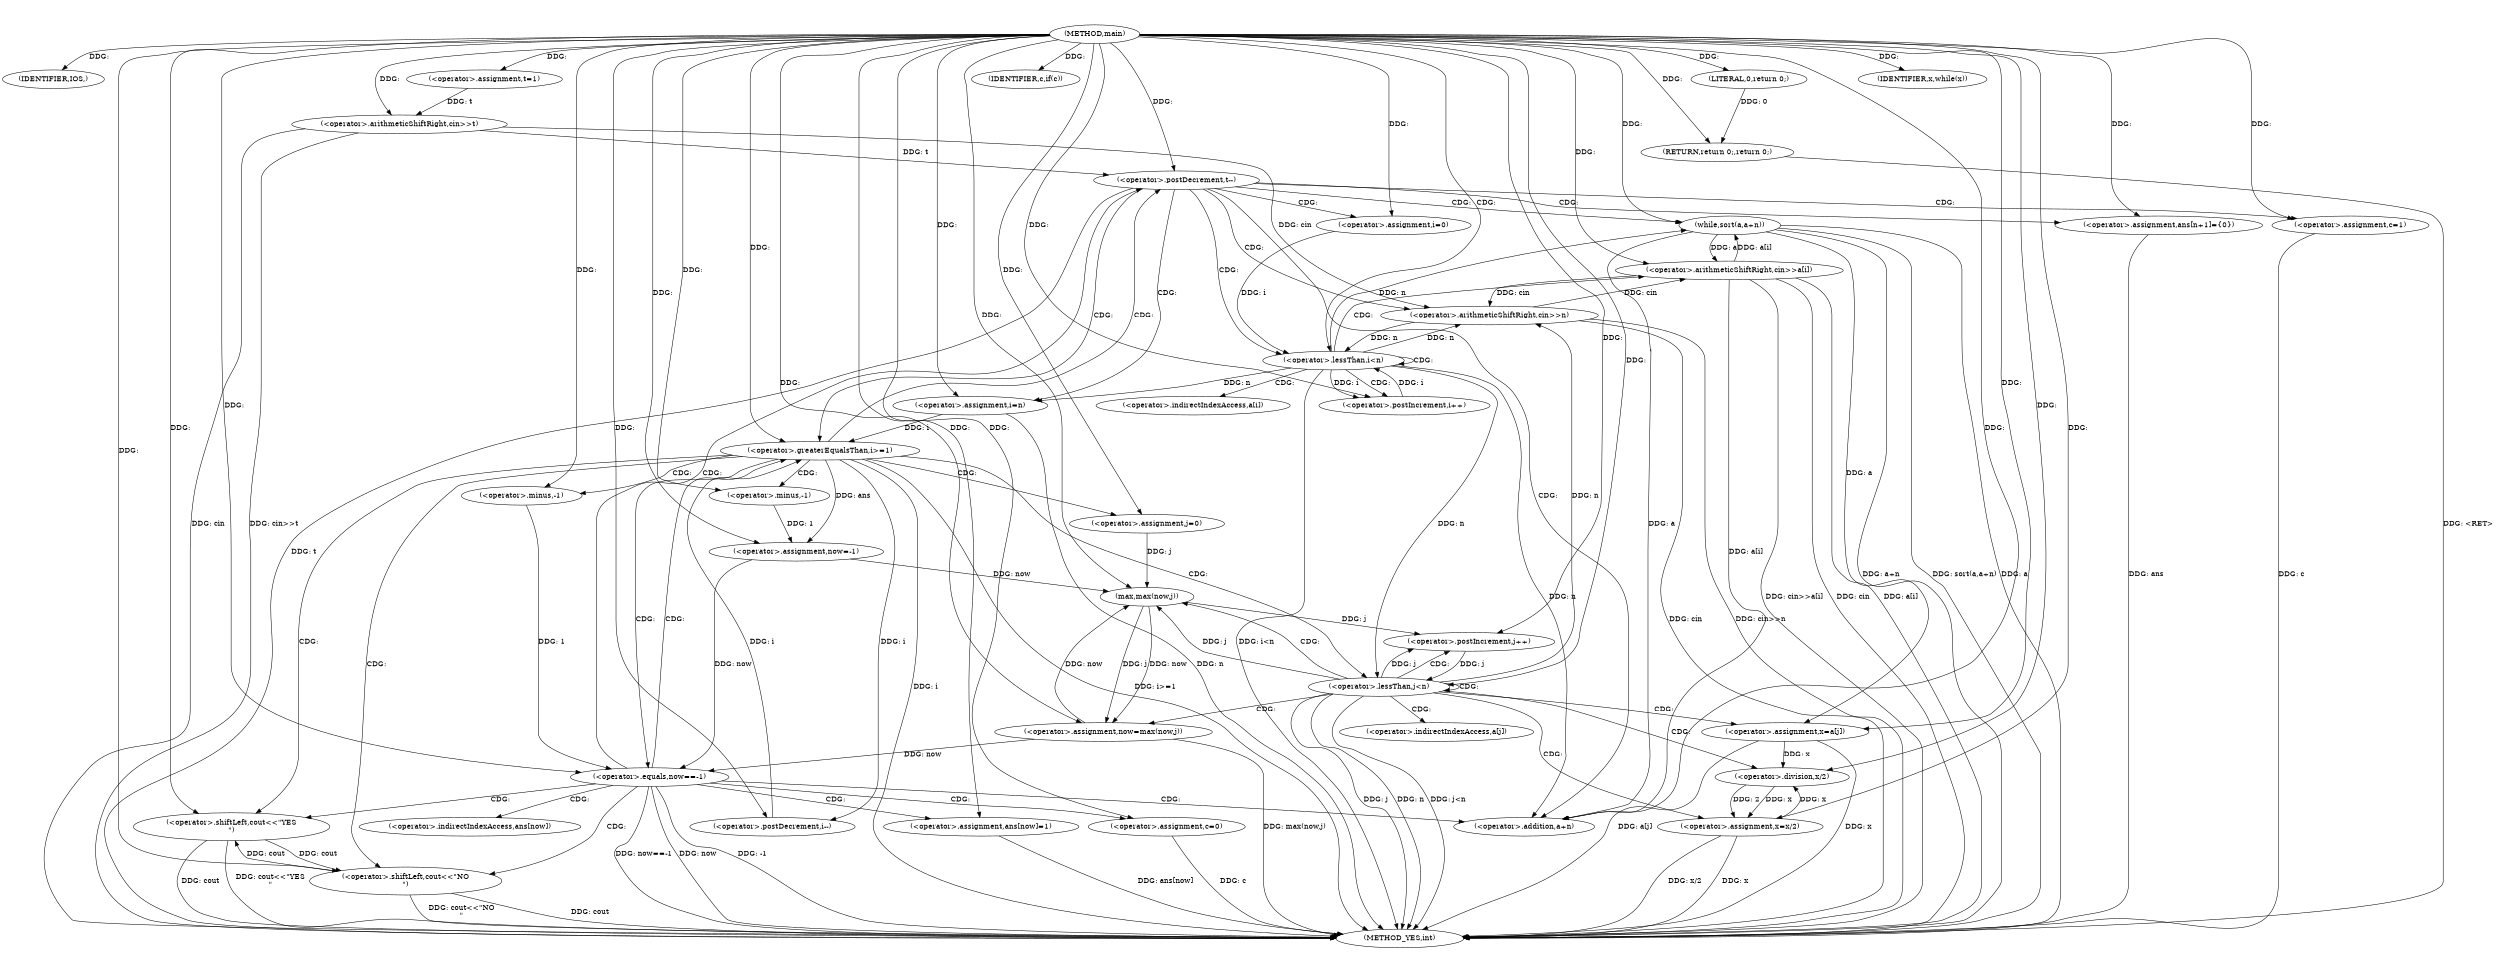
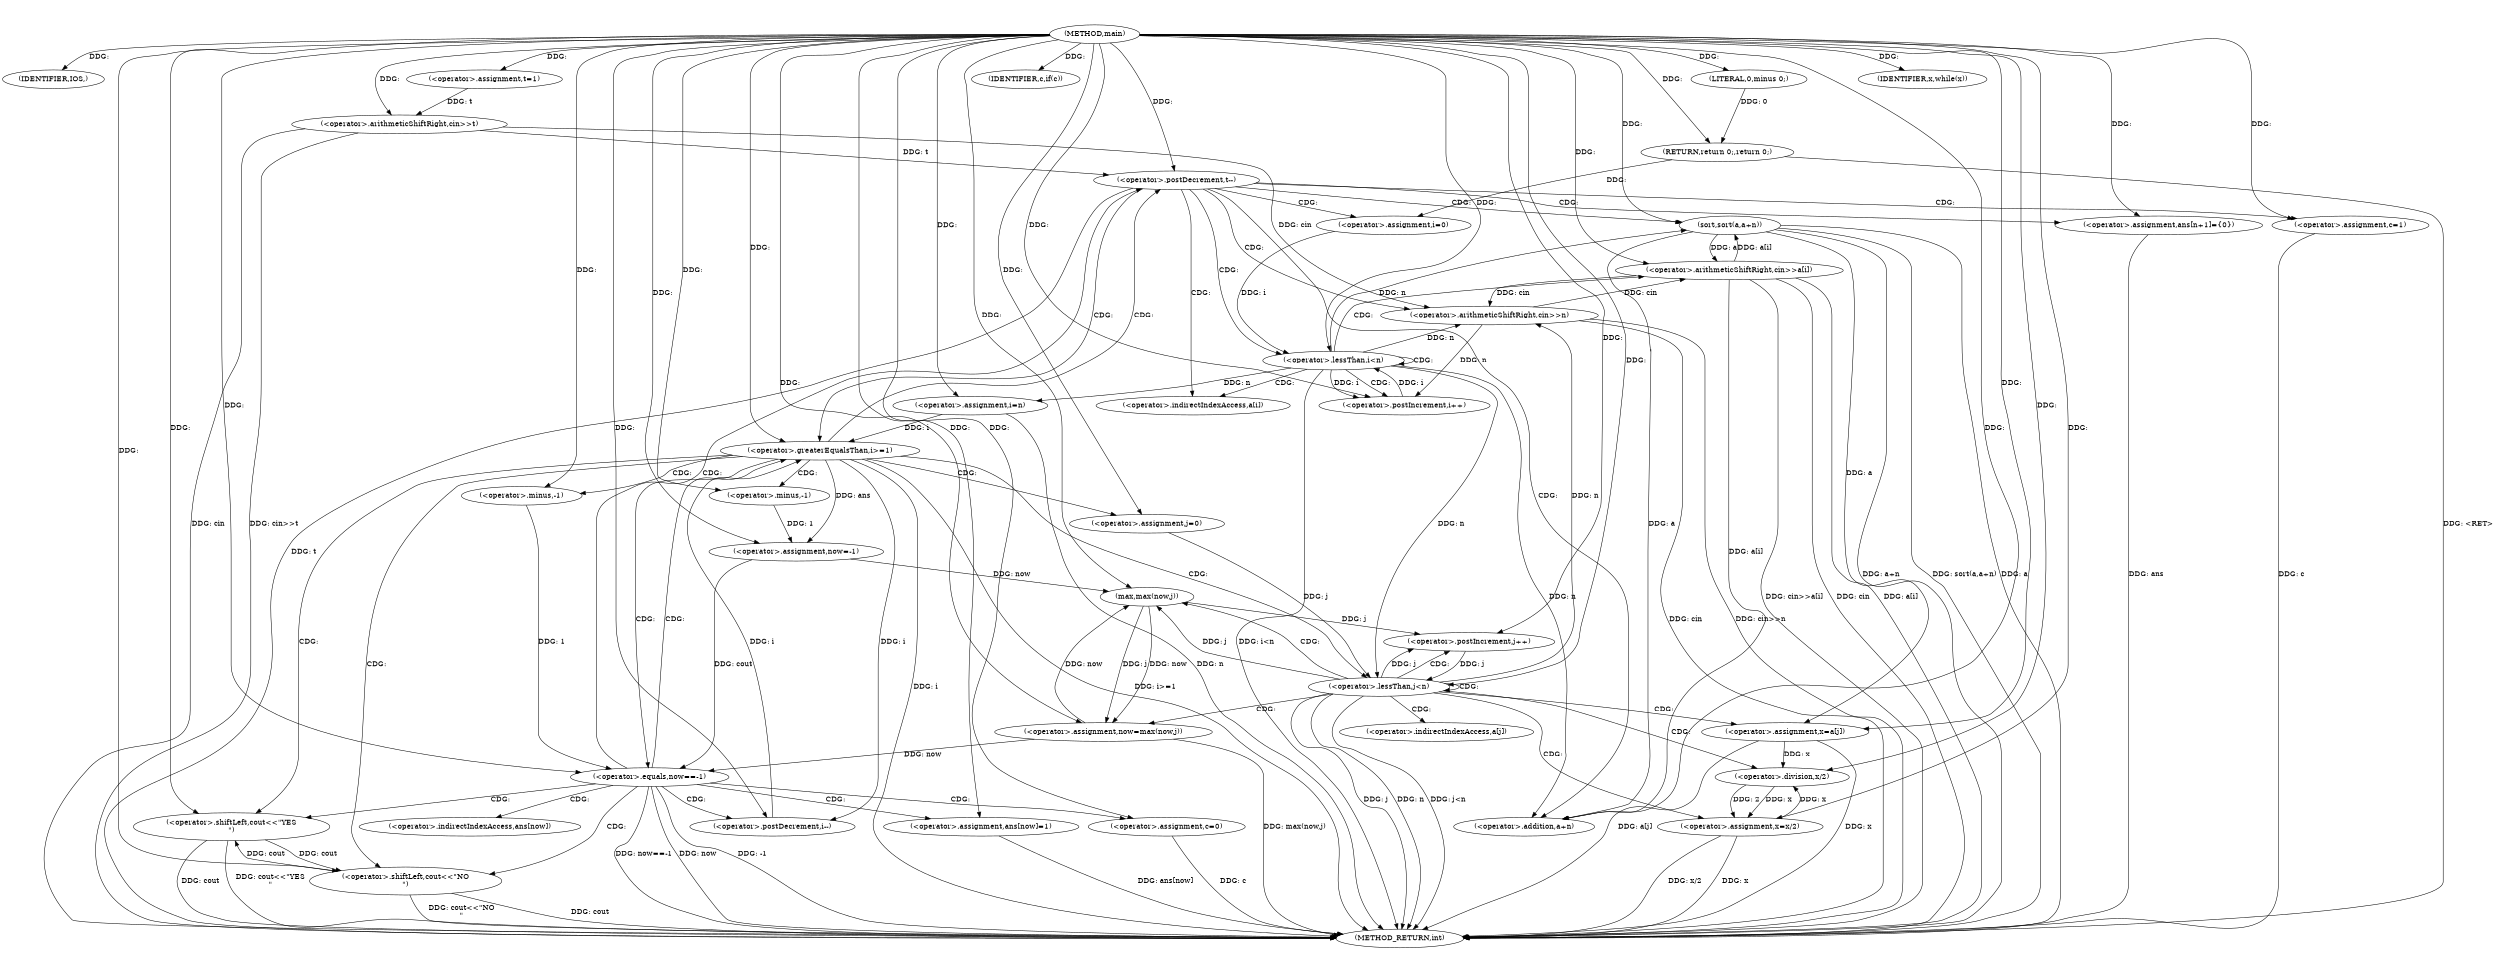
  digraph {
    n1 [label="(METHOD,main)"]
    n2 [label="(IDENTIFIER,IOS,)"]
    n3 [label="(<operator>.assignment,t=1)"]
    n4 [label="(<operator>.arithmeticShiftRight,cin>>t)"]
    n5 [label="(RETURN,return 0;,return 0;)"]
    n6 [label="(<operator>.postDecrement,t--)"]
-   n7 [label="(LITERAL,0,return 0;)"]
-   n8 [label="(while,sort(a,a+n))"]
+   n7 [label="(LITERAL,0,minus 0;)"]
+   n8 [label="(sort,sort(a,a+n))"]
    n9 [label="(<operator>.assignment,ans[n+1]={0})"]
    n10 [label="(<operator>.assignment,c=1)"]
    n11 [label="(<operator>.assignment,i=0)"]
    n12 [label="(<operator>.lessThan,i<n)"]
    n13 [label="(<operator>.postIncrement,i++)"]
    n14 [label="(<operator>.arithmeticShiftRight,cin>>a[i])"]
    n15 [label="(<operator>.assignment,i=n)"]
    n16 [label="(<operator>.greaterEqualsThan,i>=1)"]
    n17 [label="(<operator>.postDecrement,i--)"]
    n18 [label="(IDENTIFIER,c,if(c))"]
    n19 [label="(<operator>.shiftLeft,cout<<\"YES\n\")"]
    n20 [label="(<operator>.addition,a+n)"]
    n21 [label="(<operator>.assignment,now=-1)"]
    n22 [label="(<operator>.assignment,ans[now]=1)"]
    n23 [label="(<operator>.shiftLeft,cout<<\"NO\n\")"]
    n24 [label="(<operator>.assignment,j=0)"]
    n25 [label="(<operator>.lessThan,j<n)"]
    n26 [label="(<operator>.postIncrement,j++)"]
    n27 [label="(<operator>.equals,now==-1)"]
    n28 [label="(<operator>.minus,-1)"]
    n29 [label="(<operator>.assignment,x=a[j])"]
    n30 [label="(<operator>.assignment,c=0)"]
    n31 [label="(IDENTIFIER,x,while(x))"]
    n32 [label="(<operator>.minus,-1)"]
    n33 [label="(<operator>.assignment,now=max(now,j))"]
    n34 [label="(<operator>.assignment,x=x/2)"]
    n35 [label="(max,max(now,j))"]
    n36 [label="(<operator>.division,x/2)"]
    n37 [label="(<operator>.arithmeticShiftRight,cin>>n)"]
-   n38 [label="(METHOD_YES,int)"]
+   n38 [label="(METHOD_RETURN,int)"]
    n39 [label="(<operator>.indirectIndexAccess,a[i])"]
    n40 [label="(<operator>.indirectIndexAccess,a[j])"]
    n41 [label="(<operator>.indirectIndexAccess,ans[now])"]
    n1 -> n2 [label="DDG: "]
    n1 -> n3 [label="DDG: "]
    n1 -> n4 [label="DDG: "]
    n1 -> n5 [label="DDG: "]
    n1 -> n6 [label="DDG: "]
    n1 -> n7 [label="DDG: "]
    n1 -> n8 [label="DDG: "]
    n1 -> n9 [label="DDG: "]
    n1 -> n10 [label="DDG: "]
-   n1 -> n11 [label="DDG: "]
-   n1 -> n12 [label="CDG: "]
+   n5 -> n11 [label="DDG: "]
+   n1 -> n12 [label="DDG: "]
    n1 -> n13 [label="DDG: "]
    n1 -> n14 [label="DDG: "]
    n1 -> n15 [label="DDG: "]
    n1 -> n16 [label="DDG: "]
    n1 -> n17 [label="DDG: "]
    n1 -> n18 [label="DDG: "]
    n1 -> n19 [label="DDG: "]
    n1 -> n20 [label="DDG: "]
    n1 -> n21 [label="DDG: "]
    n1 -> n22 [label="DDG: "]
    n1 -> n23 [label="DDG: "]
    n1 -> n24 [label="DDG: "]
    n1 -> n25 [label="DDG: "]
    n1 -> n26 [label="DDG: "]
    n1 -> n27 [label="DDG: "]
    n1 -> n28 [label="DDG: "]
    n1 -> n29 [label="DDG: "]
    n1 -> n30 [label="DDG: "]
    n1 -> n31 [label="DDG: "]
    n1 -> n32 [label="DDG: "]
    n1 -> n33 [label="DDG: "]
    n1 -> n34 [label="DDG: "]
    n1 -> n35 [label="DDG: "]
    n1 -> n36 [label="DDG: "]
    n3 -> n4 [label="DDG: t"]
    n4 -> n6 [label="DDG: t"]
    n4 -> n37 [label="DDG: cin"]
    n4 -> n38 [label="DDG: cin"]
    n4 -> n38 [label="DDG: cin>>t"]
    n5 -> n38 [label="DDG: <RET>"]
    n6 -> n8 [label="CDG: "]
    n6 -> n9 [label="CDG: "]
    n6 -> n10 [label="CDG: "]
    n6 -> n11 [label="CDG: "]
    n6 -> n12 [label="CDG: "]
-   n6 -> n15 [label="CDG: "]
+   n6 -> n39 [label="CDG: "]
    n6 -> n16 [label="CDG: "]
    n6 -> n20 [label="CDG: "]
    n6 -> n37 [label="CDG: "]
    n6 -> n38 [label="DDG: t"]
    n7 -> n5 [label="DDG: 0"]
    n8 -> n14 [label="DDG: a"]
    n8 -> n20 [label="DDG: a"]
    n8 -> n29 [label="DDG: a"]
    n8 -> n38 [label="DDG: a"]
    n8 -> n38 [label="DDG: a+n"]
    n8 -> n38 [label="DDG: sort(a,a+n)"]
    n9 -> n38 [label="DDG: ans"]
    n10 -> n38 [label="DDG: c"]
    n11 -> n12 [label="DDG: i"]
    n12 -> n8 [label="DDG: n"]
    n12 -> n12 [label="CDG: "]
    n12 -> n13 [label="DDG: i"]
    n12 -> n13 [label="CDG: "]
    n12 -> n14 [label="CDG: "]
    n12 -> n15 [label="DDG: n"]
    n12 -> n20 [label="DDG: n"]
    n12 -> n25 [label="DDG: n"]
    n12 -> n37 [label="DDG: n"]
    n12 -> n38 [label="DDG: i<n"]
    n12 -> n39 [label="CDG: "]
    n13 -> n12 [label="DDG: i"]
    n14 -> n8 [label="DDG: a[i]"]
    n14 -> n20 [label="DDG: a[i]"]
    n14 -> n37 [label="DDG: cin"]
    n14 -> n38 [label="DDG: cin"]
    n14 -> n38 [label="DDG: a[i]"]
    n14 -> n38 [label="DDG: cin>>a[i]"]
    n15 -> n16 [label="DDG: i"]
    n15 -> n38 [label="DDG: n"]
    n16 -> n6 [label="CDG: "]
    n16 -> n17 [label="DDG: i"]
    n16 -> n19 [label="CDG: "]
    n16 -> n21 [label="DDG: ans"]
    n16 -> n23 [label="CDG: "]
    n16 -> n24 [label="CDG: "]
    n16 -> n25 [label="CDG: "]
    n16 -> n27 [label="CDG: "]
    n16 -> n28 [label="CDG: "]
    n16 -> n32 [label="CDG: "]
    n16 -> n38 [label="DDG: i"]
    n16 -> n38 [label="DDG: i>=1"]
    n17 -> n16 [label="DDG: i"]
    n19 -> n23 [label="DDG: cout"]
    n19 -> n38 [label="DDG: cout"]
    n19 -> n38 [label="DDG: cout<<\"YES\n\""]
-   n21 -> n27 [label="DDG: now"]
+   n21 -> n27 [label="DDG: cout"]
    n21 -> n35 [label="DDG: now"]
    n22 -> n38 [label="DDG: ans[now]"]
    n23 -> n19 [label="DDG: cout"]
    n23 -> n38 [label="DDG: cout"]
    n23 -> n38 [label="DDG: cout<<\"NO\n\""]
-   n24 -> n35 [label="DDG: j"]
+   n24 -> n25 [label="DDG: j"]
    n25 -> n25 [label="CDG: "]
    n25 -> n26 [label="DDG: j"]
    n25 -> n26 [label="CDG: "]
    n25 -> n29 [label="CDG: "]
    n25 -> n33 [label="CDG: "]
    n25 -> n34 [label="CDG: "]
    n25 -> n35 [label="DDG: j"]
    n25 -> n35 [label="CDG: "]
    n25 -> n36 [label="CDG: "]
    n25 -> n37 [label="DDG: n"]
    n25 -> n38 [label="DDG: j"]
    n25 -> n38 [label="DDG: n"]
    n25 -> n38 [label="DDG: j<n"]
    n25 -> n40 [label="CDG: "]
    n26 -> n25 [label="DDG: j"]
    n27 -> n6 [label="CDG: "]
    n27 -> n16 [label="CDG: "]
-   n27 -> n20 [label="CDG: "]
+   n27 -> n17 [label="CDG: "]
    n27 -> n19 [label="CDG: "]
    n27 -> n22 [label="CDG: "]
    n27 -> n23 [label="CDG: "]
    n27 -> n30 [label="CDG: "]
    n27 -> n38 [label="DDG: now"]
    n27 -> n38 [label="DDG: -1"]
    n27 -> n38 [label="DDG: now==-1"]
    n27 -> n41 [label="CDG: "]
    n28 -> n21 [label="DDG: 1"]
    n29 -> n36 [label="DDG: x"]
    n29 -> n38 [label="DDG: x"]
    n29 -> n38 [label="DDG: a[j]"]
    n30 -> n38 [label="DDG: c"]
    n32 -> n27 [label="DDG: 1"]
    n33 -> n27 [label="DDG: now"]
    n33 -> n35 [label="DDG: now"]
    n33 -> n38 [label="DDG: max(now,j)"]
    n34 -> n36 [label="DDG: x"]
    n34 -> n38 [label="DDG: x"]
    n34 -> n38 [label="DDG: x/2"]
    n35 -> n26 [label="DDG: j"]
    n35 -> n33 [label="DDG: j"]
    n35 -> n33 [label="DDG: now"]
    n36 -> n34 [label="DDG: 2"]
    n36 -> n34 [label="DDG: x"]
-   n37 -> n12 [label="DDG: n"]
+   n37 -> n13 [label="DDG: n"]
    n37 -> n14 [label="DDG: cin"]
    n37 -> n38 [label="DDG: cin"]
    n37 -> n38 [label="DDG: cin>>n"]
  }
